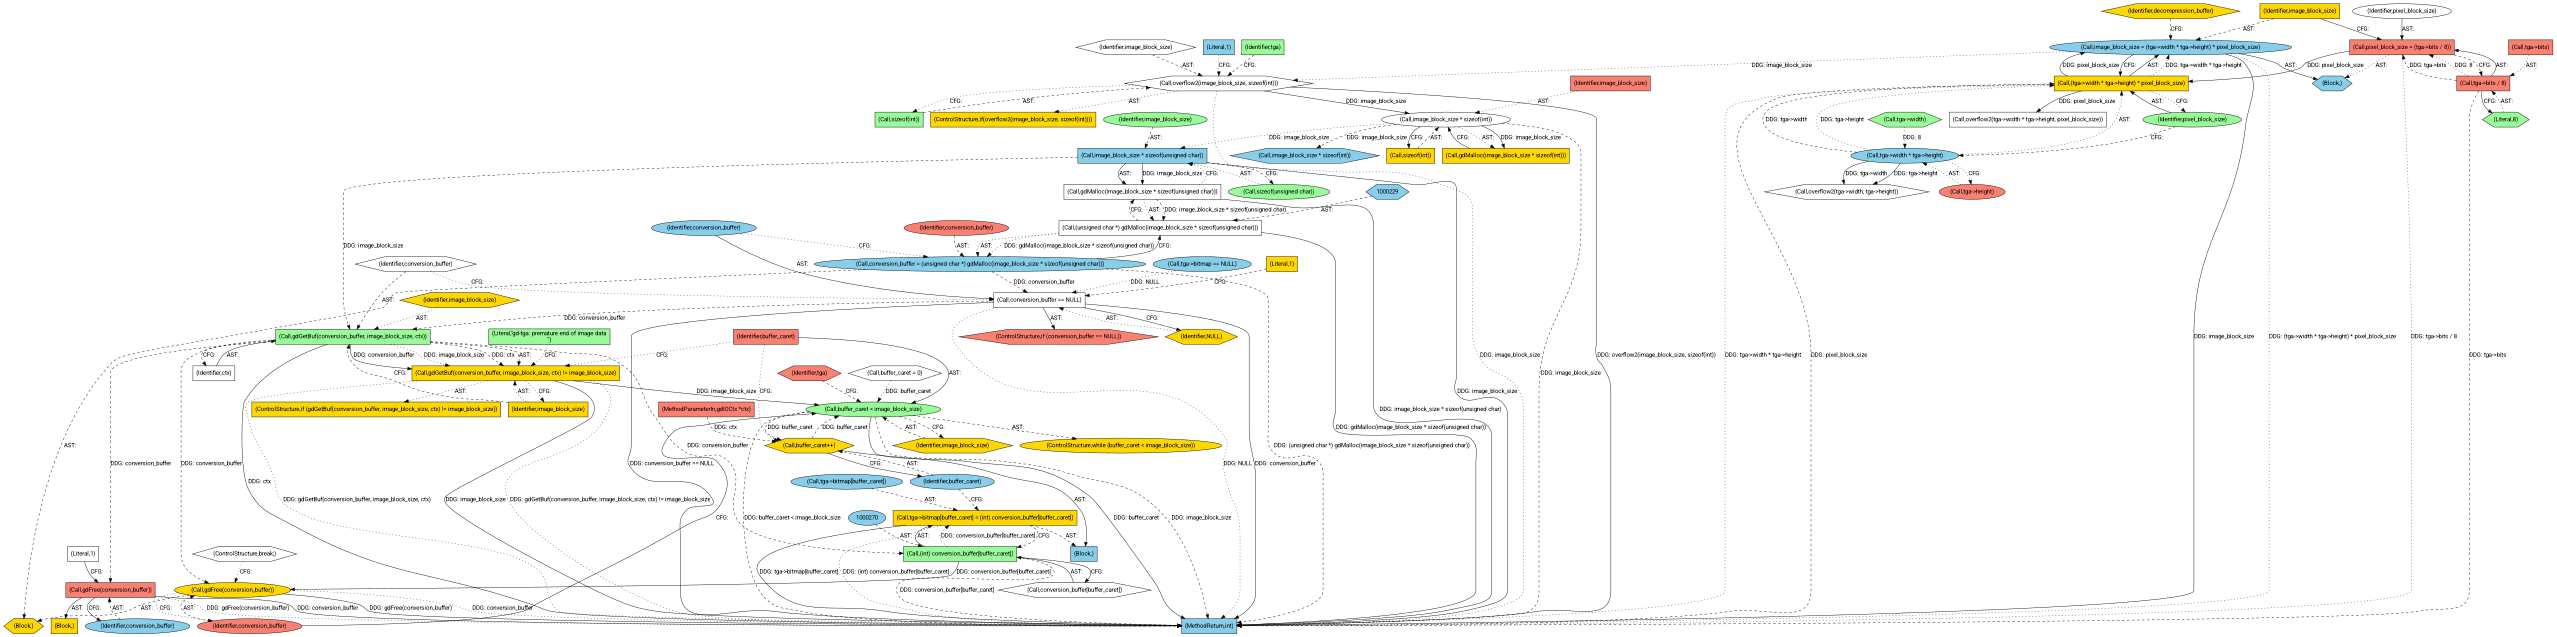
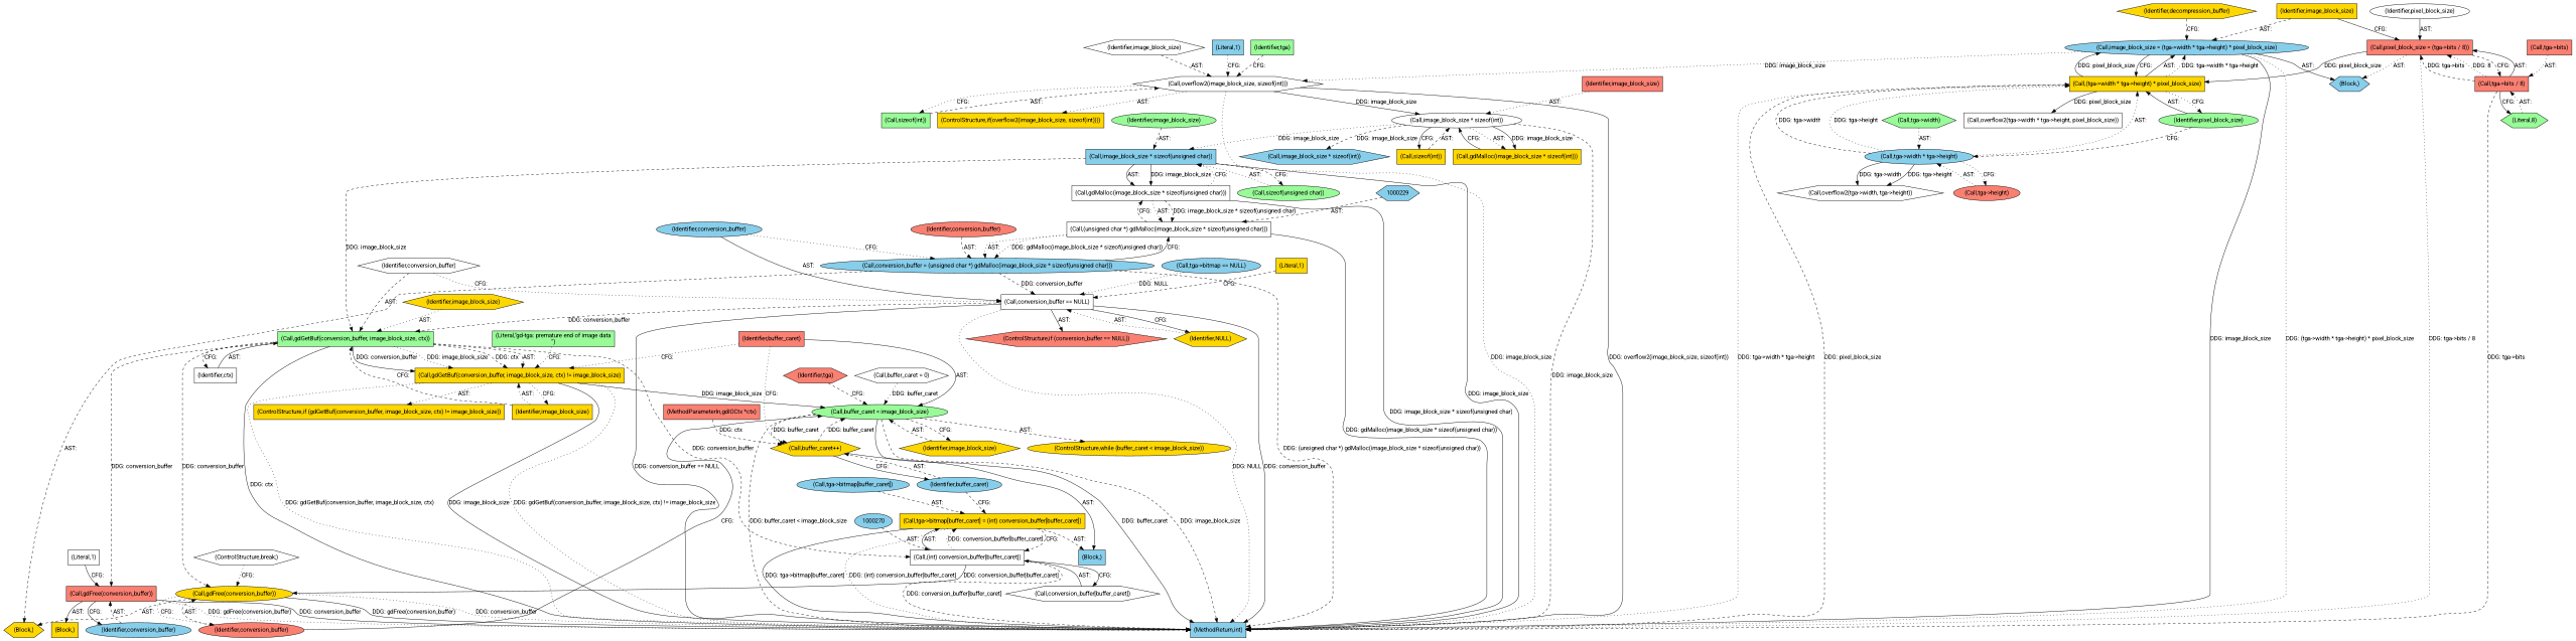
  digraph {
    fontname=Roboto
    node [fillcolor=gold fontname=Roboto shape=box style=filled]
    edge [fontname=Roboto style=dashed]
    n1 [fillcolor=skyblue label="(Call,image_block_size * sizeof(unsigned char))"]
    n2 [fillcolor=white label="(Call,gdMalloc(image_block_size * sizeof(unsigned char)))"]
    n3 [fillcolor=palegreen label="(Call,gdGetBuf(conversion_buffer, image_block_size, ctx))"]
    n4 [fillcolor=palegreen label="(Call,sizeof(unsigned char))" shape=ellipse]
    n5 [fillcolor=skyblue label="(MethodReturn,int)"]
    n6 [fillcolor=white label="(Call,(unsigned char *) gdMalloc(image_block_size * sizeof(unsigned char)))"]
    n7 [label="(Call,gdGetBuf(conversion_buffer, image_block_size, ctx) != image_block_size)"]
    n8 [fillcolor=salmon label="(Call,gdFree(conversion_buffer))"]
-   n9 [fillcolor=palegreen label="(Call,(int) conversion_buffer[buffer_caret])"]
+   n9 [fillcolor=white label="(Call,(int) conversion_buffer[buffer_caret])"]
    n10 [label="(Call,gdFree(conversion_buffer))" shape=ellipse]
    n11 [fillcolor=white label="(Identifier,ctx)"]
    n12 [fillcolor=white label="(Call,image_block_size * sizeof(int))" shape=ellipse]
    n13 [fillcolor=skyblue label="(Call,image_block_size * sizeof(int))" shape=hexagon]
    n14 [label="(Call,gdMalloc(image_block_size * sizeof(int)))"]
    n15 [label="(Call,sizeof(int))"]
    n16 [fillcolor=white label="(Call,overflow2(image_block_size, sizeof(int)))" shape=hexagon]
    n17 [fillcolor=palegreen label="(Call,sizeof(int))"]
    n18 [label="(ControlStructure,if(overflow2(image_block_size, sizeof(int))))"]
    n19 [fillcolor=skyblue label="(Call,image_block_size = (tga->width * tga->height) * pixel_block_size)" shape=ellipse]
    n20 [label="(Call,(tga->width * tga->height) * pixel_block_size)"]
    n21 [fillcolor=skyblue label="(Block,)" shape=hexagon]
    n22 [fillcolor=white label="(Call,overflow2(tga->width * tga->height, pixel_block_size))"]
    n23 [fillcolor=palegreen label="(Identifier,pixel_block_size)" shape=ellipse]
    n24 [fillcolor=skyblue label="(Call,tga->width * tga->height)" shape=ellipse]
    n25 [fillcolor=salmon label="(Call,tga->height)" shape=ellipse]
    n26 [fillcolor=white label="(Call,overflow2(tga->width, tga->height))" shape=hexagon]
    n27 [fillcolor=salmon label="(Call,pixel_block_size = (tga->bits / 8))"]
    n28 [fillcolor=salmon label="(Call,tga->bits / 8)"]
    n29 [fillcolor=palegreen label="(Literal,8)" shape=hexagon]
    n30 [fillcolor=skyblue label="(Call,conversion_buffer = (unsigned char *) gdMalloc(image_block_size * sizeof(unsigned char)))" shape=ellipse]
    n31 [fillcolor=white label="(Call,conversion_buffer == NULL)"]
    n32 [label="(Block,)" shape=hexagon]
    n33 [fillcolor=salmon label="(ControlStructure,if (conversion_buffer == NULL))" shape=hexagon]
    n34 [label="(Identifier,NULL)" shape=hexagon]
    n35 [fillcolor=palegreen label="(Call,buffer_caret < image_block_size)" shape=ellipse]
    n36 [label="(Identifier,image_block_size)"]
    n37 [label="(ControlStructure,if (gdGetBuf(conversion_buffer, image_block_size, ctx) != image_block_size))"]
    n38 [fillcolor=skyblue label="(Identifier,conversion_buffer)" shape=ellipse]
    n39 [label="(Block,)"]
    n40 [label="(Call,tga->bitmap[buffer_caret] = (int) conversion_buffer[buffer_caret])"]
    n41 [fillcolor=white label="(Call,conversion_buffer[buffer_caret])" shape=hexagon]
    n42 [fillcolor=salmon label="(Identifier,conversion_buffer)" shape=ellipse]
    n43 [label="(Call,buffer_caret++)" shape=hexagon]
    n44 [label="(Identifier,image_block_size)" shape=hexagon]
    n45 [label="(ControlStructure,while (buffer_caret < image_block_size))" shape=ellipse]
    n46 [fillcolor=skyblue label="(Identifier,buffer_caret)" shape=ellipse]
    n47 [fillcolor=skyblue label="(Block,)"]
    n48 [fillcolor=salmon label="(Identifier,image_block_size)"]
    n49 [label="(Literal,1)"]
    n50 [fillcolor=salmon label="(Call,tga->bits)"]
    n51 [fillcolor=salmon label="(MethodParameterIn,gdIOCtx *ctx)"]
    n52 [fillcolor=white label="(Identifier,image_block_size)" shape=hexagon]
    n53 [fillcolor=skyblue label="(Identifier,conversion_buffer)" shape=ellipse]
    n54 [fillcolor=skyblue label="(Literal,1)"]
    n55 [fillcolor=skyblue label="(Call,tga->bitmap[buffer_caret])" shape=ellipse]
    n56 [label="(Identifier,image_block_size)"]
    n57 [fillcolor=palegreen label="(Identifier,image_block_size)" shape=ellipse]
    n58 [fillcolor=salmon label="(Identifier,conversion_buffer)" shape=ellipse]
    n59 [fillcolor=white label="(Identifier,pixel_block_size)" shape=ellipse]
    n60 [fillcolor=palegreen label="(Literal,\"gd-tga: premature end of image data\n\")"]
    n61 [label="(Identifier,decompression_buffer)" shape=hexagon]
    n62 [fillcolor=salmon label="(Identifier,buffer_caret)"]
    n63 [fillcolor=salmon label="(Identifier,tga)" shape=hexagon]
    n64 [fillcolor=white label="(ControlStructure,break;)" shape=hexagon]
    n65 [fillcolor=white label="(Identifier,conversion_buffer)" shape=hexagon]
    n66 [fillcolor=skyblue label="(Call,tga->bitmap == NULL)" shape=ellipse]
    n67 [label="(Identifier,image_block_size)" shape=hexagon]
    n68 [fillcolor=palegreen label="(Call,tga->width)" shape=hexagon]
    n69 [fillcolor=palegreen label="(Identifier,tga)"]
    n70 [fillcolor=white label="(Call,buffer_caret = 0)" shape=hexagon]
    n71 [fillcolor=white label="(Literal,1)"]
    1000229 [fillcolor=skyblue shape=hexagon]
    1000270 [fillcolor=skyblue shape=ellipse]
    n1 -> n2 [label="AST: " style=solid]
    n1 -> n2 [label="DDG: image_block_size" style=solid]
    n1 -> n3 [label="DDG: image_block_size"]
    n1 -> n4 [label="CFG: "]
    n1 -> n5 [label="DDG: image_block_size" style=solid]
    n2 -> n1 [label="CFG: " style=dotted]
    n2 -> n5 [label="DDG: image_block_size * sizeof(unsigned char)" style=solid]
    n2 -> n6 [label="AST: " style=dotted]
    n2 -> n6 [label="DDG: image_block_size * sizeof(unsigned char)"]
    n3 -> n5 [label="DDG: ctx" style=solid]
    n3 -> n7 [label="AST: "]
    n3 -> n7 [label="DDG: conversion_buffer" style=solid]
    n3 -> n7 [label="DDG: image_block_size" style=dotted]
    n3 -> n7 [label="DDG: ctx"]
    n3 -> n8 [label="DDG: conversion_buffer"]
    n3 -> n9 [label="DDG: conversion_buffer"]
    n3 -> n10 [label="DDG: conversion_buffer"]
    n3 -> n11 [label="CFG: "]
    n4 -> n1 [label="AST: " style=dotted]
    n6 -> n2 [label="CFG: "]
    n6 -> n5 [label="DDG: gdMalloc(image_block_size * sizeof(unsigned char))" style=solid]
    n6 -> n30 [label="AST: " style=dotted]
    n6 -> n30 [label="DDG: gdMalloc(image_block_size * sizeof(unsigned char))" style=dotted]
    n7 -> n5 [label="DDG: gdGetBuf(conversion_buffer, image_block_size, ctx) != image_block_size" style=dotted]
    n7 -> n5 [label="DDG: gdGetBuf(conversion_buffer, image_block_size, ctx)" style=dotted]
    n7 -> n5 [label="DDG: image_block_size" style=solid]
    n7 -> n35 [label="DDG: image_block_size" style=solid]
    n7 -> n36 [label="CFG: " style=dotted]
    n7 -> n37 [label="AST: " style=dotted]
    n8 -> n5 [label="DDG: gdFree(conversion_buffer)" style=dotted]
    n8 -> n5 [label="DDG: conversion_buffer" style=solid]
    n8 -> n38 [label="CFG: " style=solid]
    n8 -> n39 [label="AST: " style=solid]
    n9 -> n5 [label="DDG: conversion_buffer[buffer_caret]"]
    n9 -> n10 [label="DDG: conversion_buffer[buffer_caret]" style=solid]
    n9 -> n40 [label="AST: " style=solid]
    n9 -> n40 [label="DDG: conversion_buffer[buffer_caret]" style=dotted]
    n9 -> n41 [label="CFG: " style=solid]
    n10 -> n5 [label="DDG: gdFree(conversion_buffer)" style=solid]
    n10 -> n5 [label="DDG: conversion_buffer" style=dotted]
    n10 -> n32 [label="AST: "]
    n10 -> n42 [label="CFG: " style=dotted]
    n11 -> n3 [label="AST: " style=solid]
    n12 -> n1 [label="DDG: image_block_size" style=dotted]
    n12 -> n5 [label="DDG: image_block_size"]
    n12 -> n13 [label="DDG: image_block_size"]
    n12 -> n14 [label="AST: " style=dotted]
    n12 -> n14 [label="DDG: image_block_size" style=solid]
    n12 -> n15 [label="CFG: " style=solid]
    n14 -> n12 [label="CFG: " style=solid]
    n15 -> n12 [label="AST: "]
    n16 -> n5 [label="DDG: image_block_size" style=dotted]
    n16 -> n5 [label="DDG: overflow2(image_block_size, sizeof(int))" style=solid]
    n16 -> n12 [label="DDG: image_block_size" style=solid]
    n16 -> n17 [label="CFG: " style=dotted]
    n16 -> n18 [label="AST: " style=dotted]
    n17 -> n16 [label="AST: "]
    n19 -> n5 [label="DDG: image_block_size" style=solid]
    n19 -> n5 [label="DDG: (tga->width * tga->height) * pixel_block_size" style=dotted]
    n19 -> n16 [label="DDG: image_block_size" style=dotted]
    n19 -> n20 [label="CFG: " style=solid]
    n19 -> n21 [label="AST: " style=solid]
    n20 -> n5 [label="DDG: pixel_block_size"]
    n20 -> n5 [label="DDG: tga->width * tga->height" style=dotted]
    n20 -> n19 [label="AST: " style=solid]
    n20 -> n19 [label="DDG: tga->width * tga->height" style=dotted]
    n20 -> n19 [label="DDG: pixel_block_size" style=solid]
    n20 -> n22 [label="DDG: pixel_block_size" style=solid]
    n20 -> n23 [label="CFG: " style=dotted]
    n23 -> n20 [label="AST: " style=solid]
    n23 -> n24 [label="CFG: "]
    n24 -> n20 [label="AST: " style=dotted]
    n24 -> n20 [label="DDG: tga->width"]
    n24 -> n20 [label="DDG: tga->height" style=dotted]
    n24 -> n25 [label="CFG: " style=dotted]
    n24 -> n26 [label="DDG: tga->width" style=solid]
    n24 -> n26 [label="DDG: tga->height" style=solid]
    n25 -> n24 [label="AST: " style=dotted]
    n27 -> n5 [label="DDG: tga->bits / 8" style=dotted]
    n27 -> n20 [label="DDG: pixel_block_size" style=solid]
    n27 -> n21 [label="AST: " style=dotted]
    n27 -> n28 [label="CFG: "]
    n28 -> n5 [label="DDG: tga->bits"]
    n28 -> n27 [label="AST: " style=solid]
    n28 -> n27 [label="DDG: tga->bits"]
    n28 -> n27 [label="DDG: 8" style=dotted]
    n28 -> n29 [label="CFG: " style=solid]
    n29 -> n28 [label="AST: " style=dotted]
    n30 -> n5 [label="DDG: (unsigned char *) gdMalloc(image_block_size * sizeof(unsigned char))"]
    n30 -> n6 [label="CFG: " style=solid]
    n30 -> n31 [label="DDG: conversion_buffer"]
    n30 -> n32 [label="AST: "]
    n31 -> n3 [label="DDG: conversion_buffer"]
    n31 -> n5 [label="DDG: conversion_buffer" style=solid]
    n31 -> n5 [label="DDG: conversion_buffer == NULL" style=solid]
    n31 -> n5 [label="DDG: NULL" style=dotted]
    n31 -> n33 [label="AST: " style=solid]
    n31 -> n34 [label="CFG: " style=solid]
    n34 -> n31 [label="AST: " style=dotted]
    n35 -> n5 [label="DDG: buffer_caret < image_block_size"]
    n35 -> n5 [label="DDG: buffer_caret" style=solid]
    n35 -> n5 [label="DDG: image_block_size"]
    n35 -> n43 [label="DDG: buffer_caret"]
    n35 -> n44 [label="CFG: "]
    n35 -> n45 [label="AST: "]
    n36 -> n3 [label="CFG: "]
    n36 -> n7 [label="AST: " style=dotted]
    n38 -> n8 [label="AST: "]
    n40 -> n5 [label="DDG: (int) conversion_buffer[buffer_caret]" style=dotted]
    n40 -> n5 [label="DDG: tga->bitmap[buffer_caret]" style=solid]
    n40 -> n9 [label="CFG: "]
    n40 -> n47 [label="AST: "]
    n41 -> n9 [label="AST: " style=solid]
    n42 -> n10 [label="AST: "]
    n42 -> n35 [label="CFG: " style=solid]
    n43 -> n35 [label="DDG: buffer_caret"]
    n43 -> n46 [label="CFG: " style=solid]
    n43 -> n47 [label="AST: " style=solid]
    n44 -> n35 [label="AST: "]
    n46 -> n40 [label="CFG: "]
    n46 -> n43 [label="AST: "]
    n48 -> n12 [label="AST: " style=dotted]
    n49 -> n31 [label="CFG: "]
    n50 -> n28 [label="AST: " style=dotted]
    n51 -> n43 [label="DDG: ctx"]
    n52 -> n16 [label="AST: "]
    n53 -> n30 [label="CFG: " style=dotted]
    n53 -> n31 [label="AST: " style=solid]
    n54 -> n16 [label="CFG: " style=dotted]
    n55 -> n40 [label="AST: "]
    n56 -> n19 [label="AST: "]
    n56 -> n27 [label="CFG: " style=solid]
    n57 -> n1 [label="AST: "]
    n58 -> n30 [label="AST: "]
    n59 -> n27 [label="AST: " style=solid]
    n60 -> n7 [label="CFG: " style=dotted]
    n61 -> n19 [label="CFG: "]
    n62 -> n7 [label="CFG: " style=dotted]
    n62 -> n35 [label="AST: " style=solid]
    n62 -> n43 [label="CFG: " style=dotted]
    n63 -> n35 [label="CFG: "]
    n64 -> n10 [label="CFG: " style=dotted]
    n65 -> n3 [label="AST: "]
    n65 -> n31 [label="CFG: " style=dotted]
    n66 -> n31 [label="DDG: NULL" style=dotted]
    n67 -> n3 [label="AST: " style=dotted]
-   n68 -> n24 [label="DDG: 8" style=dotted]
+   n68 -> n24 [label="AST: " style=dotted]
    n69 -> n16 [label="CFG: "]
    n70 -> n35 [label="DDG: buffer_caret" style=dotted]
    n71 -> n8 [label="CFG: " style=solid]
    1000229 -> n6 [label="AST: "]
    1000270 -> n9 [label="AST: "]
  }
